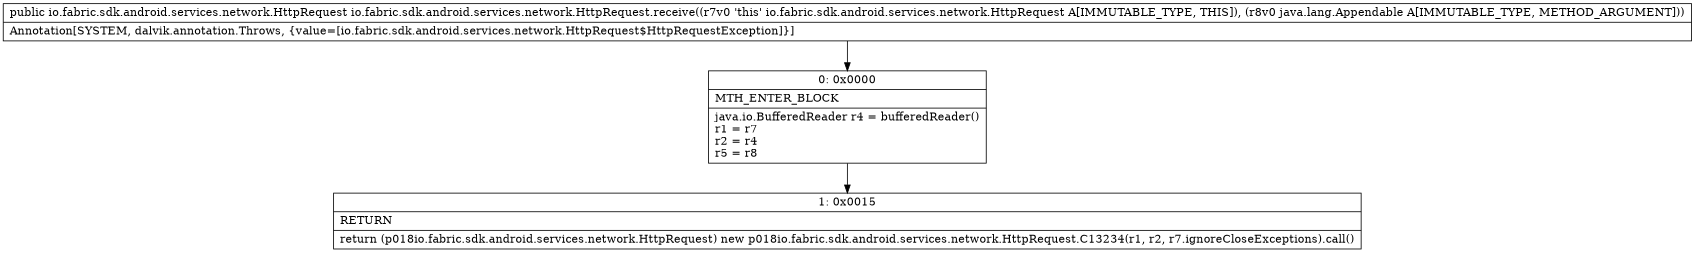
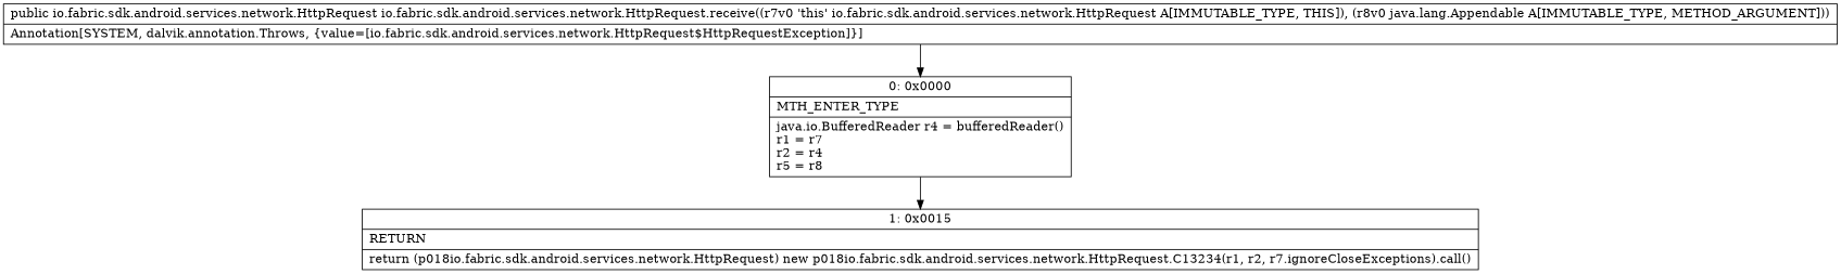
  digraph {
    node [shape=record]
-   n1 [label="{0\:\ 0x0000|MTH_ENTER_BLOCK\l|java.io.BufferedReader r4 = bufferedReader()\lr1 = r7\lr2 = r4\lr5 = r8\l}"]
+   n1 [label="{0\:\ 0x0000|MTH_ENTER_TYPE\l|java.io.BufferedReader r4 = bufferedReader()\lr1 = r7\lr2 = r4\lr5 = r8\l}"]
    n2 [label="{1\:\ 0x0015|RETURN\l|return (p018io.fabric.sdk.android.services.network.HttpRequest) new p018io.fabric.sdk.android.services.network.HttpRequest.C13234(r1, r2, r7.ignoreCloseExceptions).call()\l}"]
    n3 [label="{public io.fabric.sdk.android.services.network.HttpRequest io.fabric.sdk.android.services.network.HttpRequest.receive((r7v0 'this' io.fabric.sdk.android.services.network.HttpRequest A[IMMUTABLE_TYPE, THIS]), (r8v0 java.lang.Appendable A[IMMUTABLE_TYPE, METHOD_ARGUMENT]))  | Annotation[SYSTEM, dalvik.annotation.Throws, \{value=[io.fabric.sdk.android.services.network.HttpRequest$HttpRequestException]\}]\l}"]
    n1 -> n2
    n3 -> n1
  }
